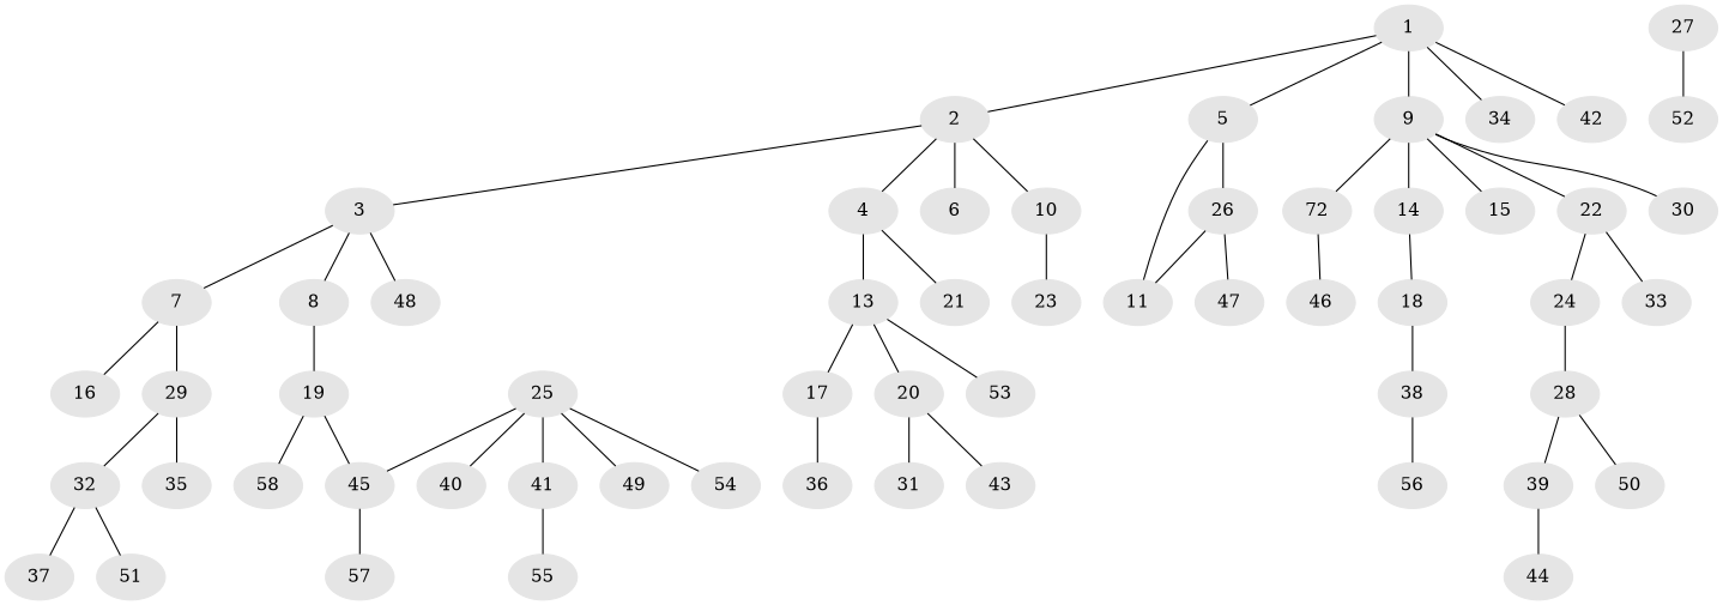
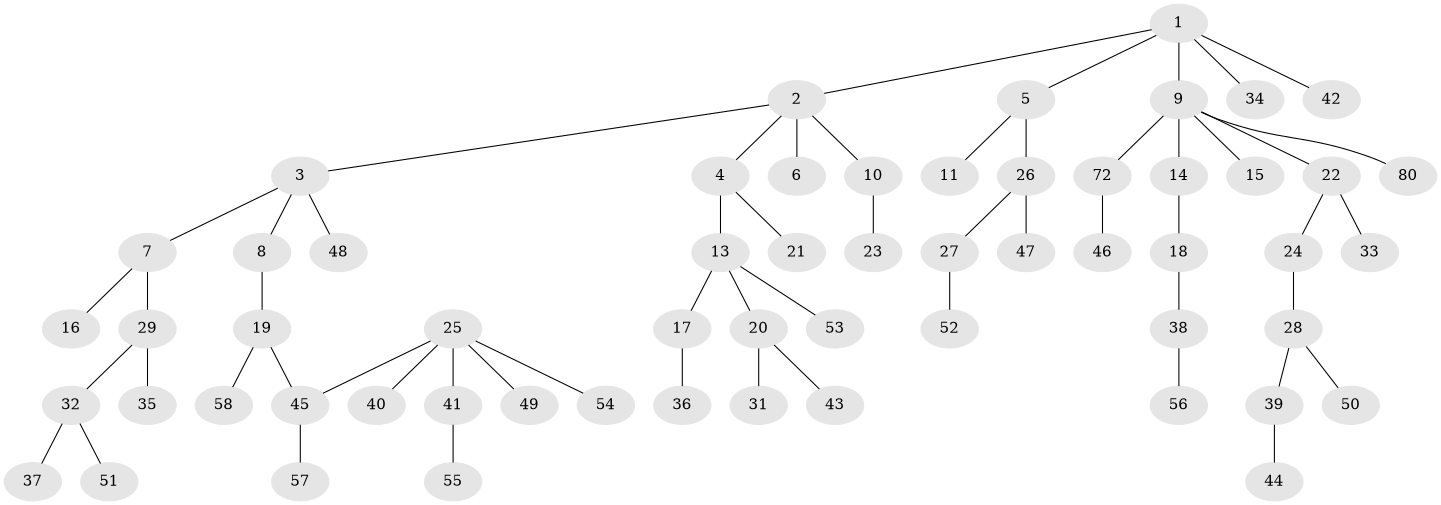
  graph {
    node [color=gray90 style=filled]
    1
    2
    5
    9
    34
    42
    3
    4
    6
    10
    11
    26
    n13 [label=72]
    14
    15
    22
-   30
+   30 [label=80]
    7
    8
    48
    13
    21
    23
    16
    29
    19
    17
    20
    53
    27
    47
    32
    35
    58
    45
    46
    18
    24
    33
    36
    31
    43
    38
    56
    25
    40
    41
    49
    54
    28
    39
    50
    55
    57
    52
    44
    37
    51
    1 -- 2
    1 -- 5
    1 -- 9
    1 -- 34
    1 -- 42
    2 -- 3
    2 -- 4
    2 -- 6
    2 -- 10
    5 -- 11
    5 -- 26
    9 -- n13
    9 -- 14
    9 -- 15
    9 -- 22
    9 -- 30
    3 -- 7
    3 -- 8
    3 -- 48
    4 -- 13
    4 -- 21
    10 -- 23
-   26 -- 11
+   26 -- 27
    26 -- 47
    n13 -- 46
    14 -- 18
    22 -- 24
    22 -- 33
    7 -- 16
    7 -- 29
    8 -- 19
    13 -- 17
    13 -- 20
    13 -- 53
    29 -- 32
    29 -- 35
    19 -- 58
    19 -- 45
    17 -- 36
    20 -- 31
    20 -- 43
    27 -- 52
    32 -- 37
    32 -- 51
    45 -- 57
    18 -- 38
    24 -- 28
    38 -- 56
    25 -- 45
    25 -- 40
    25 -- 41
    25 -- 49
    25 -- 54
    41 -- 55
    28 -- 39
    28 -- 50
    39 -- 44
  }
